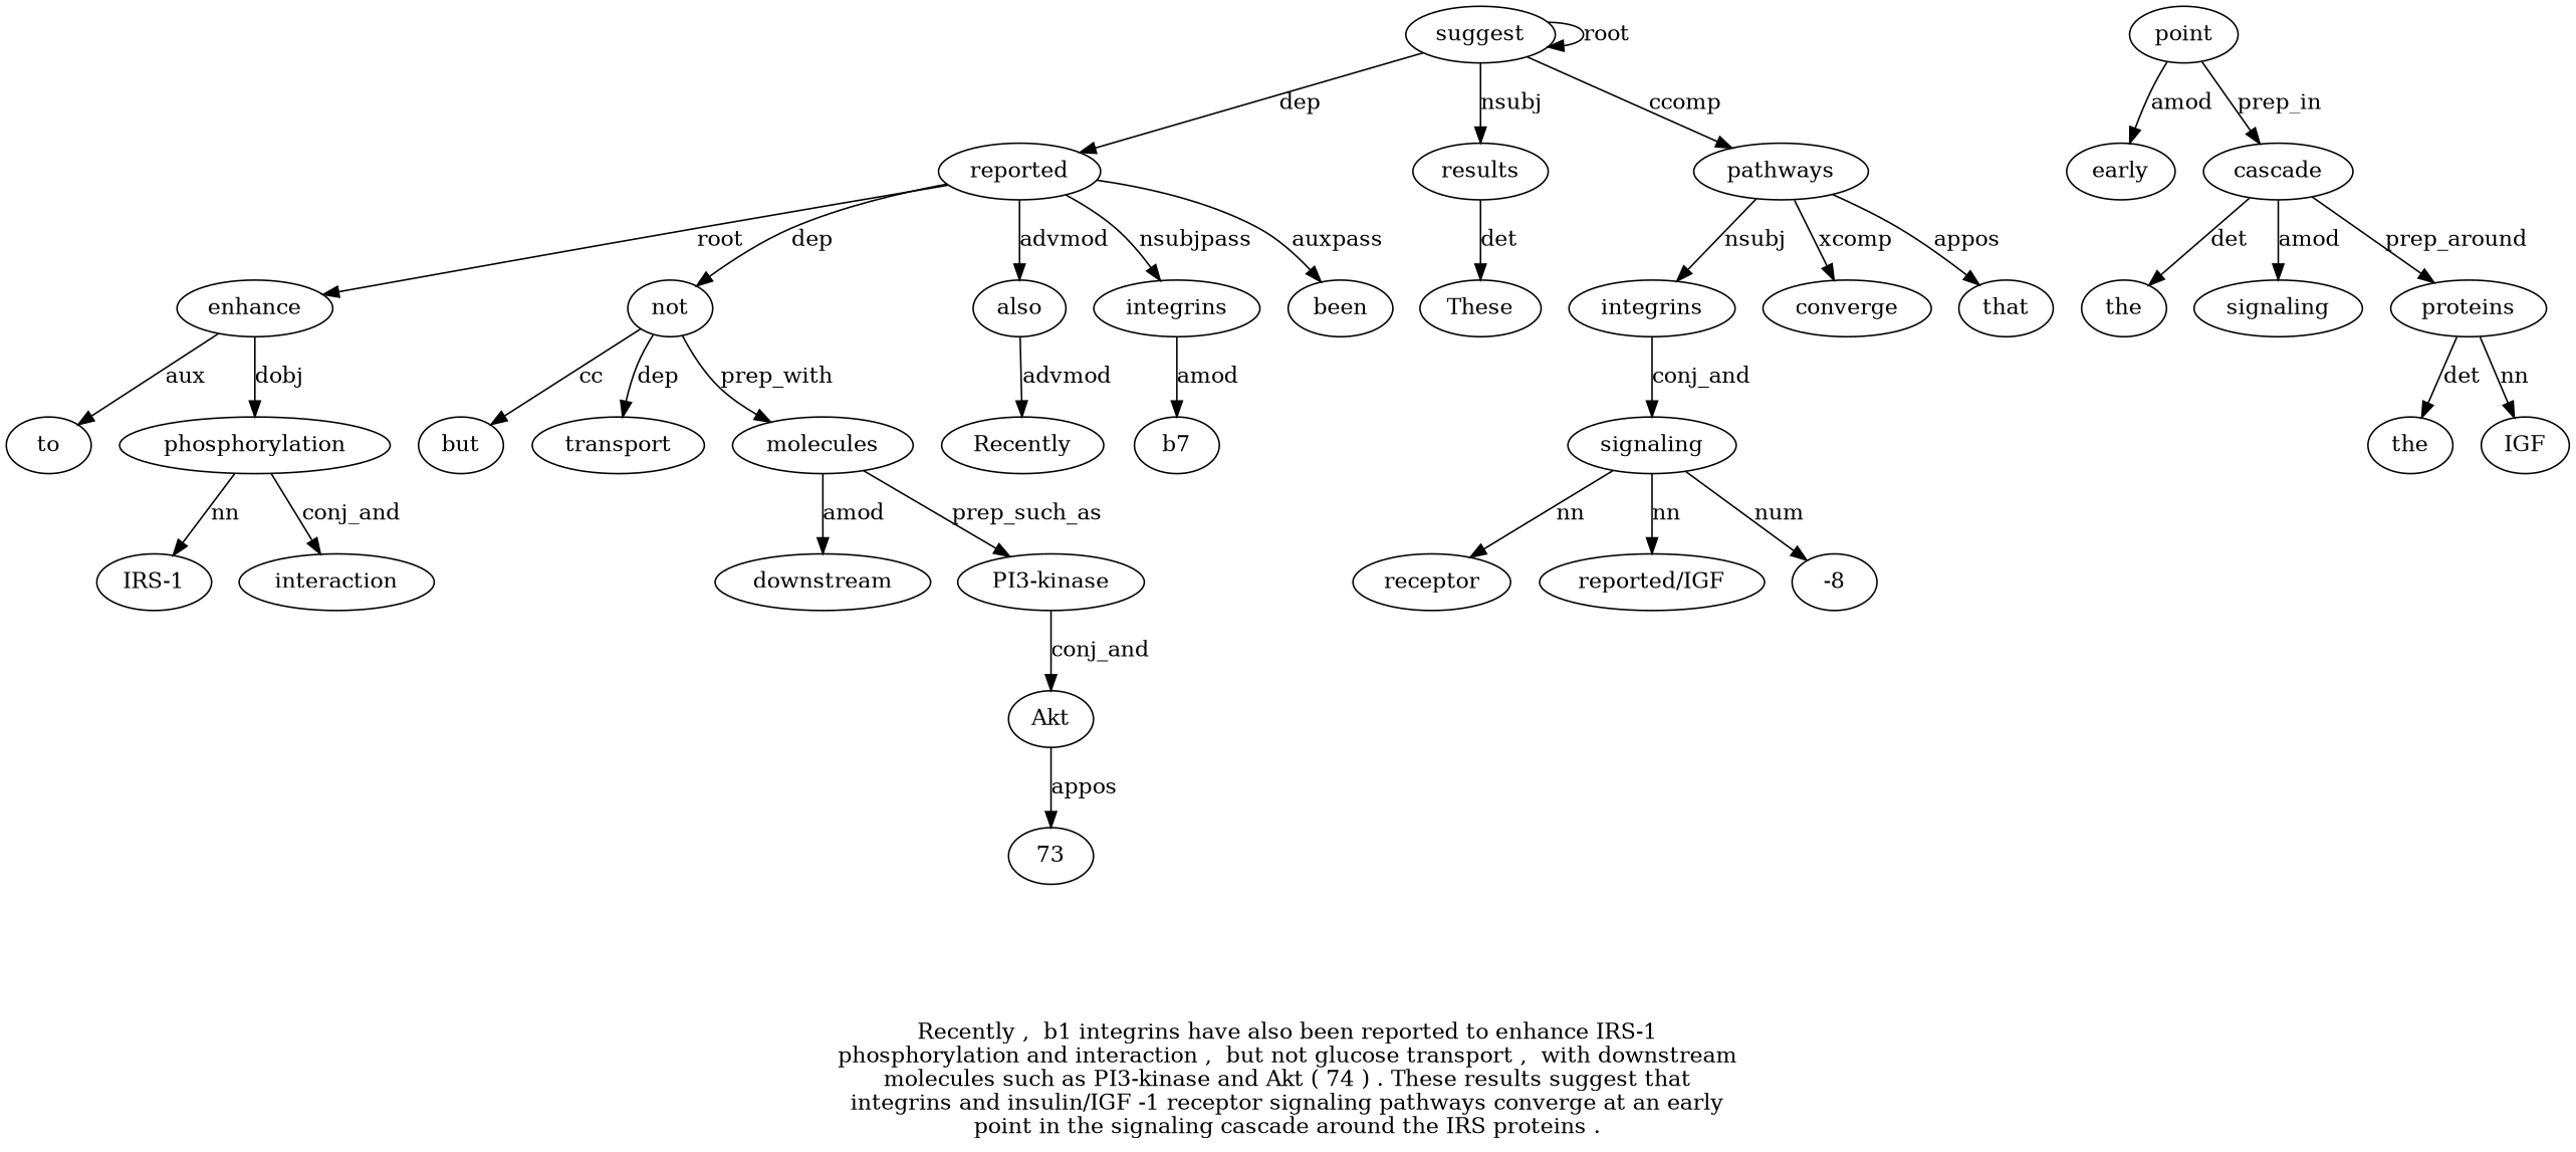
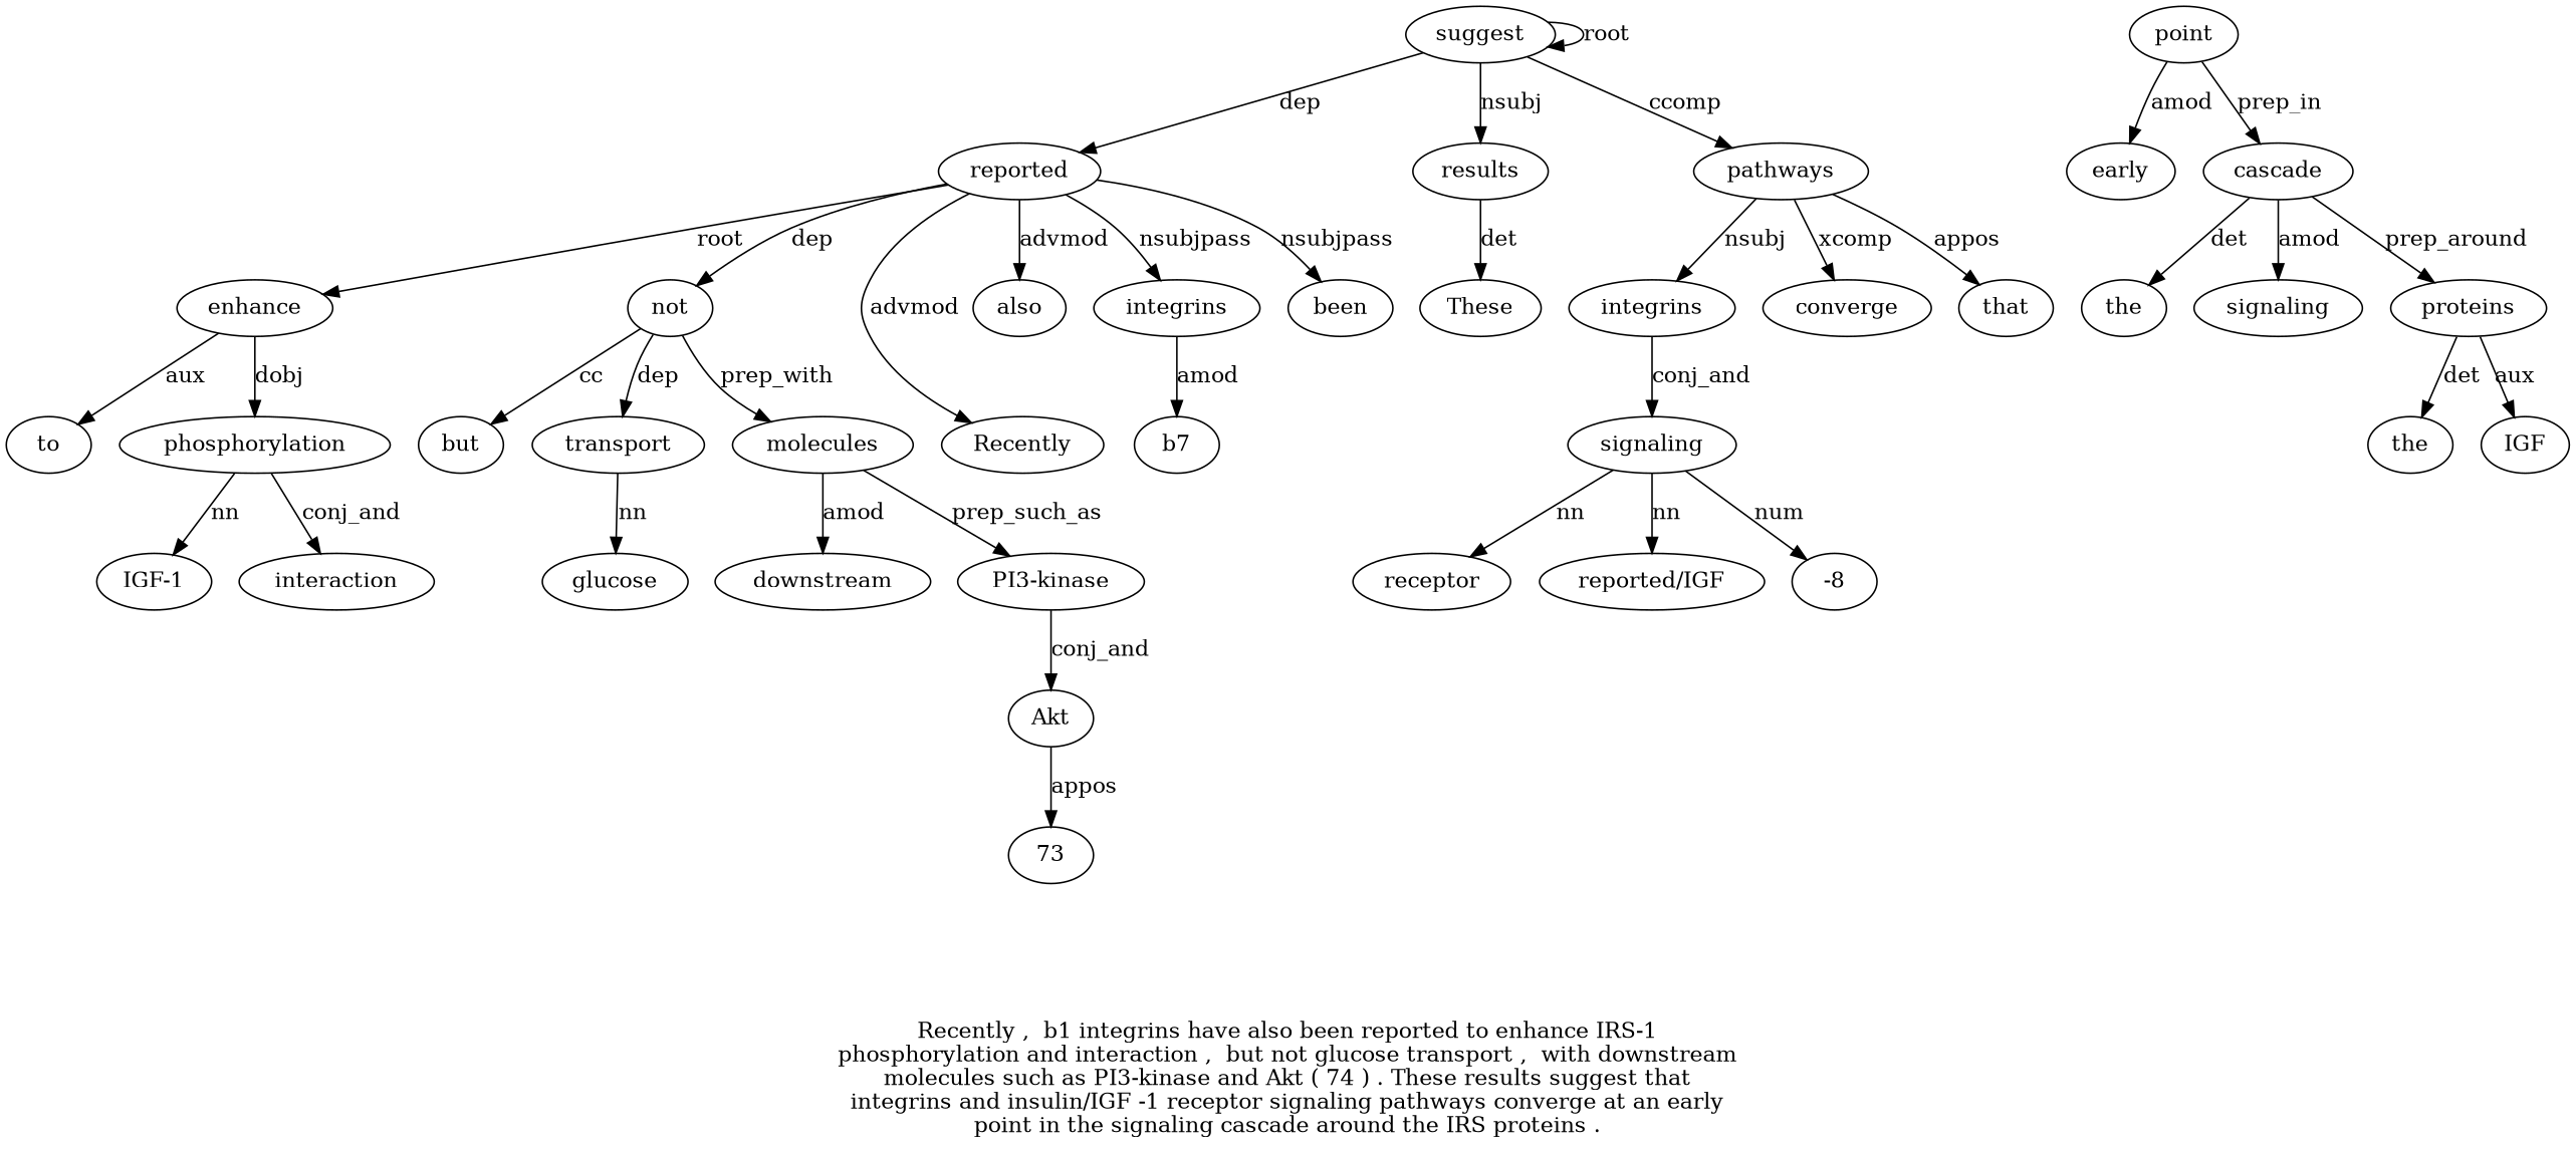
  digraph {
    label="Recently ,  b1 integrins have also been reported to enhance IRS-1\nphosphorylation and interaction ,  but not glucose transport ,  with downstream\nmolecules such as PI3-kinase and Akt ( 74 ) . These results suggest that\nintegrins and insulin/IGF -1 receptor signaling pathways converge at an early\npoint in the signaling cascade around the IRS proteins ."
    node [fillcolor=white style=filled]
    n1 [label=reported]
    n2 [label=Recently]
    n3 [label=integrins]
    n4 [label=also]
    n5 [label=been]
    n6 [label=enhance]
    n7 [label=not]
    n8 [label=b7]
    n9 [label=to]
    n10 [label=phosphorylation]
    n11 [label=but]
    n12 [label=transport]
    n13 [label=molecules]
    n14 [label=suggest]
    n15 [label=results]
    n16 [label=pathways]
    n17 [label=These]
    n18 [label=that]
    n19 [label=integrins]
    n20 [label=converge]
-   n21 [label="IRS-1"]
+   n21 [label="IGF-1"]
    n22 [label=interaction]
+   n23 [label=glucose]
    n24 [label=downstream]
    n25 [label="PI3-kinase"]
    n26 [label=Akt]
    n27 [label=73]
    n28 [label=signaling]
    n29 [label="reported/IGF"]
    n30 [label=-8]
    n31 [label=receptor]
    n32 [label=point]
    n33 [label=early]
    n34 [label=cascade]
    n35 [label=the]
    n36 [label=signaling]
    n37 [label=proteins]
    n38 [label=the]
    n39 [label=IGF]
-   n4 -> n2 [label=advmod]
+   n1 -> n2 [label=advmod]
    n1 -> n3 [label=nsubjpass]
    n1 -> n4 [label=advmod]
-   n1 -> n5 [label=auxpass]
+   n1 -> n5 [label=nsubjpass]
    n1 -> n6 [label=root]
    n1 -> n7 [label=dep]
    n3 -> n8 [label=amod]
    n6 -> n9 [label=aux]
    n6 -> n10 [label=dobj]
    n7 -> n11 [label=cc]
    n7 -> n12 [label=dep]
    n7 -> n13 [label=prep_with]
    n10 -> n21 [label=nn]
    n10 -> n22 [label=conj_and]
+   n12 -> n23 [label=nn]
    n13 -> n24 [label=amod]
    n13 -> n25 [label=prep_such_as]
    n14 -> n1 [label=dep]
    n14 -> n14 [label=root]
    n14 -> n15 [label=nsubj]
    n14 -> n16 [label=ccomp]
    n15 -> n17 [label=det]
    n16 -> n18 [label=appos]
    n16 -> n19 [label=nsubj]
    n16 -> n20 [label=xcomp]
    n19 -> n28 [label=conj_and]
    n25 -> n26 [label=conj_and]
    n26 -> n27 [label=appos]
    n28 -> n29 [label=nn]
    n28 -> n30 [label=num]
    n28 -> n31 [label=nn]
    n32 -> n33 [label=amod]
    n32 -> n34 [label=prep_in]
    n34 -> n35 [label=det]
    n34 -> n36 [label=amod]
    n34 -> n37 [label=prep_around]
    n37 -> n38 [label=det]
-   n37 -> n39 [label=nn]
+   n37 -> n39 [label=aux]
  }
